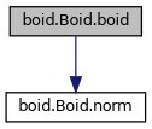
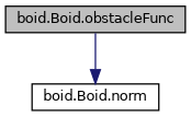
  digraph {
    rankdir=TB
    node [color=black fontname=Helvetica fontsize=10 shape=record style=filled]
-   n1 [fillcolor=grey75 fontcolor=black height=0.2 label="boid.Boid.boid" width=0.4]
+   n1 [fillcolor=grey75 fontcolor=black height=0.2 label="boid.Boid.obstacleFunc" width=0.4]
    n2 [fillcolor=white height=0.2 label="boid.Boid.norm" width=0.4]
    n1 -> n2 [color=midnightblue fontname=Helvetica fontsize=10 labelfontname=Helvetica labelfontsize=10 style=solid]
  }
